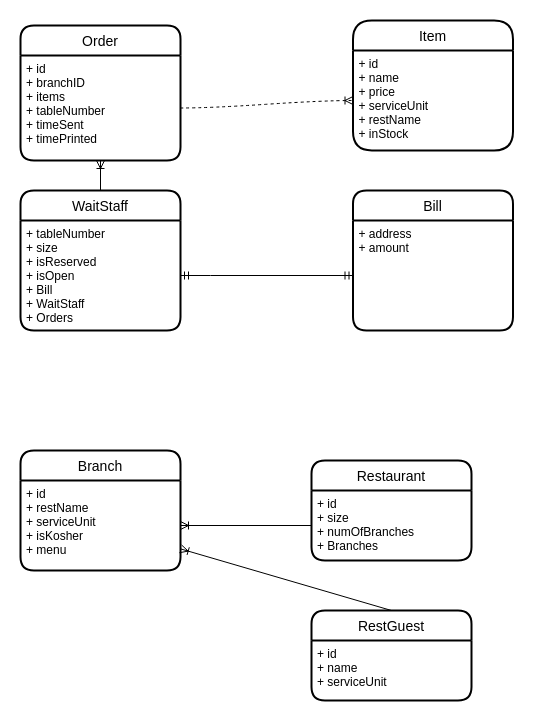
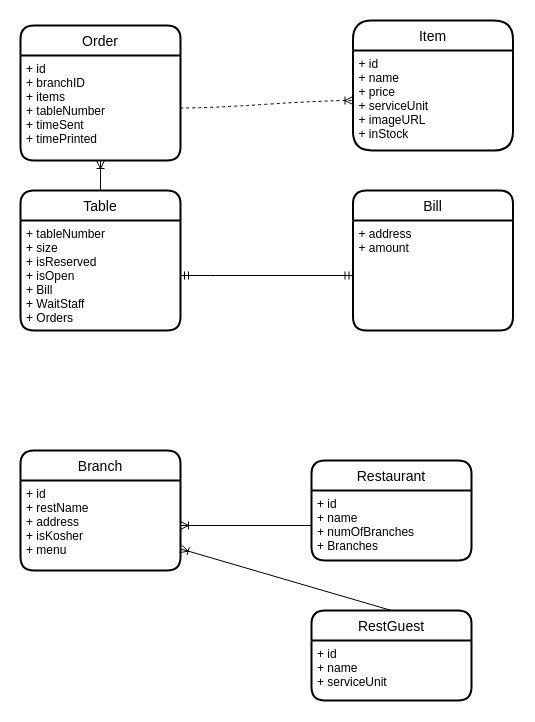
  <mxCell id="0" value="" />
  <mxCell id="1" parent="0" />
  <mxCell id="2" value="Order" style="swimlane;childLayout=stackLayout;horizontal=1;startSize=30;horizontalStack=0;rounded=1;fontSize=14;fontStyle=0;strokeWidth=2;resizeParent=0;resizeLast=1;shadow=0;dashed=0;align=center;" vertex="1" parent="1"><mxGeometry x="20" y="25" width="160" height="135" as="geometry" /></mxCell>
  <mxCell id="3" value="+ id&#10;+ branchID&#10;+ items&#10;+ tableNumber&#10;+ timeSent&#10;+ timePrinted" style="align=left;strokeColor=none;fillColor=none;spacingLeft=4;fontSize=12;verticalAlign=top;resizable=0;rotatable=0;part=1;" vertex="1" parent="2"><mxGeometry y="30" width="160" height="105" as="geometry" /></mxCell>
  <mxCell id="4" value="Item" style="swimlane;childLayout=stackLayout;horizontal=1;startSize=30;horizontalStack=0;rounded=1;fontSize=14;fontStyle=0;strokeWidth=2;resizeParent=0;resizeLast=1;shadow=0;dashed=0;align=center;arcSize=21;" vertex="1" parent="1"><mxGeometry x="352.5" y="20" width="160" height="130" as="geometry" /></mxCell>
- <mxCell id="5" value="+ id&#10;+ name&#10;+ price&#10;+ serviceUnit &#10;+ restName&#10;+ inStock" style="align=left;strokeColor=none;fillColor=none;spacingLeft=4;fontSize=12;verticalAlign=top;resizable=0;rotatable=0;part=1;" vertex="1" parent="4"><mxGeometry y="30" width="160" height="100" as="geometry" /></mxCell>
+ <mxCell id="5" value="+ id&#10;+ name&#10;+ price&#10;+ serviceUnit &#10;+ imageURL&#10;+ inStock" style="align=left;strokeColor=none;fillColor=none;spacingLeft=4;fontSize=12;verticalAlign=top;resizable=0;rotatable=0;part=1;" vertex="1" parent="4"><mxGeometry y="30" width="160" height="100" as="geometry" /></mxCell>
  <mxCell id="6" value="" style="edgeStyle=entityRelationEdgeStyle;fontSize=12;html=1;endArrow=ERoneToMany;rounded=0;sketch=0;curved=1;exitX=1;exitY=0.5;exitDx=0;exitDy=0;entryX=0;entryY=0.5;entryDx=0;entryDy=0;dashed=1;" edge="1" parent="1" source="3" target="5"><mxGeometry width="100" height="100" relative="1" as="geometry"><mxPoint x="292.5" y="200" as="sourcePoint" /><mxPoint x="392.5" y="100" as="targetPoint" /></mxGeometry></mxCell>
- <mxCell id="7" value="WaitStaff" style="swimlane;childLayout=stackLayout;horizontal=1;startSize=30;horizontalStack=0;rounded=1;fontSize=14;fontStyle=0;strokeWidth=2;resizeParent=0;resizeLast=1;shadow=0;dashed=0;align=center;" vertex="1" parent="1"><mxGeometry x="20" y="190" width="160" height="140" as="geometry" /></mxCell>
+ <mxCell id="7" value="Table" style="swimlane;childLayout=stackLayout;horizontal=1;startSize=30;horizontalStack=0;rounded=1;fontSize=14;fontStyle=0;strokeWidth=2;resizeParent=0;resizeLast=1;shadow=0;dashed=0;align=center;" vertex="1" parent="1"><mxGeometry x="20" y="190" width="160" height="140" as="geometry" /></mxCell>
  <mxCell id="8" value="+ tableNumber&#10;+ size&#10;+ isReserved&#10;+ isOpen&#10;+ Bill&#10;+ WaitStaff&#10;+ Orders" style="align=left;strokeColor=none;fillColor=none;spacingLeft=4;fontSize=12;verticalAlign=top;resizable=0;rotatable=0;part=1;" vertex="1" parent="7"><mxGeometry y="30" width="160" height="110" as="geometry" /></mxCell>
  <mxCell id="9" value="" style="fontSize=12;html=1;endArrow=ERoneToMany;rounded=0;sketch=0;entryX=0.5;entryY=1;entryDx=0;entryDy=0;exitX=0.5;exitY=0;exitDx=0;exitDy=0;" edge="1" parent="1" source="7" target="2"><mxGeometry width="100" height="100" relative="1" as="geometry"><mxPoint x="20" y="280" as="sourcePoint" /><mxPoint x="120" y="180" as="targetPoint" /></mxGeometry></mxCell>
  <mxCell id="10" value="Bill" style="swimlane;childLayout=stackLayout;horizontal=1;startSize=30;horizontalStack=0;rounded=1;fontSize=14;fontStyle=0;strokeWidth=2;resizeParent=0;resizeLast=1;shadow=0;dashed=0;align=center;" vertex="1" parent="1"><mxGeometry x="352.5" y="190" width="160" height="140" as="geometry" /></mxCell>
  <mxCell id="11" value="+ address&#10;+ amount" style="align=left;strokeColor=none;fillColor=none;spacingLeft=4;fontSize=12;verticalAlign=top;resizable=0;rotatable=0;part=1;" vertex="1" parent="10"><mxGeometry y="30" width="160" height="110" as="geometry" /></mxCell>
  <mxCell id="12" value="" style="edgeStyle=entityRelationEdgeStyle;fontSize=12;html=1;endArrow=ERmandOne;startArrow=ERmandOne;rounded=0;sketch=0;exitX=1;exitY=0.5;exitDx=0;exitDy=0;entryX=0;entryY=0.5;entryDx=0;entryDy=0;" edge="1" parent="1" source="8" target="11"><mxGeometry width="100" height="100" relative="1" as="geometry"><mxPoint x="220" y="240" as="sourcePoint" /><mxPoint x="320" y="140" as="targetPoint" /></mxGeometry></mxCell>
  <mxCell id="13" value="Restaurant" style="swimlane;childLayout=stackLayout;horizontal=1;startSize=30;horizontalStack=0;rounded=1;fontSize=14;fontStyle=0;strokeWidth=2;resizeParent=0;resizeLast=1;shadow=0;dashed=0;align=center;" vertex="1" parent="1"><mxGeometry x="311" y="460" width="160" height="100" as="geometry" /></mxCell>
- <mxCell id="14" value="+ id&#10;+ size&#10;+ numOfBranches&#10;+ Branches" style="align=left;strokeColor=none;fillColor=none;spacingLeft=4;fontSize=12;verticalAlign=top;resizable=0;rotatable=0;part=1;" vertex="1" parent="13"><mxGeometry y="30" width="160" height="70" as="geometry" /></mxCell>
+ <mxCell id="14" value="+ id&#10;+ name&#10;+ numOfBranches&#10;+ Branches" style="align=left;strokeColor=none;fillColor=none;spacingLeft=4;fontSize=12;verticalAlign=top;resizable=0;rotatable=0;part=1;" vertex="1" parent="13"><mxGeometry y="30" width="160" height="70" as="geometry" /></mxCell>
  <mxCell id="15" value="Branch" style="swimlane;childLayout=stackLayout;horizontal=1;startSize=30;horizontalStack=0;rounded=1;fontSize=14;fontStyle=0;strokeWidth=2;resizeParent=0;resizeLast=1;shadow=0;dashed=0;align=center;" vertex="1" parent="1"><mxGeometry x="20" y="450" width="160" height="120" as="geometry" /></mxCell>
- <mxCell id="16" value="+ id&#10;+ restName&#10;+ serviceUnit&#10;+ isKosher&#10;+ menu" style="align=left;strokeColor=none;fillColor=none;spacingLeft=4;fontSize=12;verticalAlign=top;resizable=0;rotatable=0;part=1;" vertex="1" parent="15"><mxGeometry y="30" width="160" height="90" as="geometry" /></mxCell>
+ <mxCell id="16" value="+ id&#10;+ restName&#10;+ address&#10;+ isKosher&#10;+ menu" style="align=left;strokeColor=none;fillColor=none;spacingLeft=4;fontSize=12;verticalAlign=top;resizable=0;rotatable=0;part=1;" vertex="1" parent="15"><mxGeometry y="30" width="160" height="90" as="geometry" /></mxCell>
  <mxCell id="17" value="" style="fontSize=12;html=1;endArrow=ERoneToMany;rounded=0;sketch=0;exitX=0;exitY=0.5;exitDx=0;exitDy=0;entryX=1;entryY=0.5;entryDx=0;entryDy=0;" edge="1" parent="1" source="14" target="16"><mxGeometry width="100" height="100" relative="1" as="geometry"><mxPoint x="271" y="450" as="sourcePoint" /><mxPoint x="371" y="350" as="targetPoint" /></mxGeometry></mxCell>
  <mxCell id="18" value="RestGuest" style="swimlane;childLayout=stackLayout;horizontal=1;startSize=30;horizontalStack=0;rounded=1;fontSize=14;fontStyle=0;strokeWidth=2;resizeParent=0;resizeLast=1;shadow=0;dashed=0;align=center;" vertex="1" parent="1"><mxGeometry x="311" y="610" width="160" height="90" as="geometry" /></mxCell>
  <mxCell id="19" value="+ id&#10;+ name&#10;+ serviceUnit" style="align=left;strokeColor=none;fillColor=none;spacingLeft=4;fontSize=12;verticalAlign=top;resizable=0;rotatable=0;part=1;" vertex="1" parent="18"><mxGeometry y="30" width="160" height="60" as="geometry" /></mxCell>
  <mxCell id="20" value="" style="fontSize=12;html=1;endArrow=ERoneToMany;rounded=0;sketch=0;exitX=0.5;exitY=0;exitDx=0;exitDy=0;" edge="1" parent="1" source="18" target="16"><mxGeometry width="100" height="100" relative="1" as="geometry"><mxPoint x="321" y="535" as="sourcePoint" /><mxPoint x="190" y="535" as="targetPoint" /></mxGeometry></mxCell>
